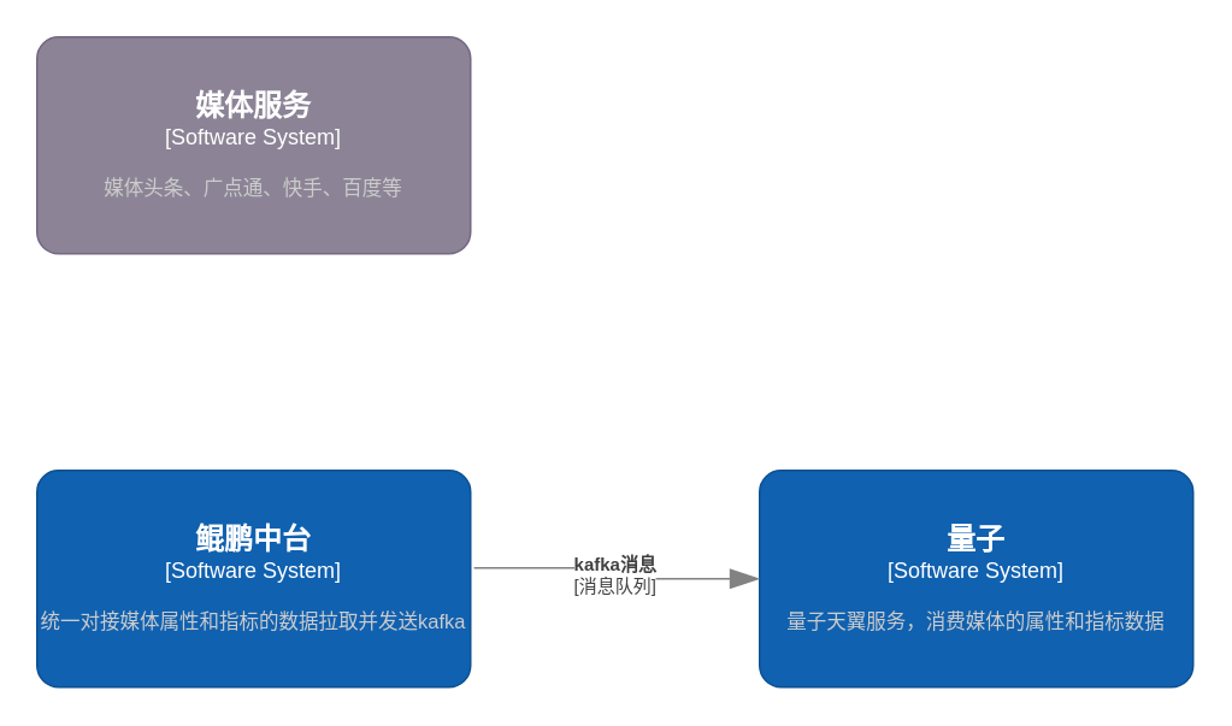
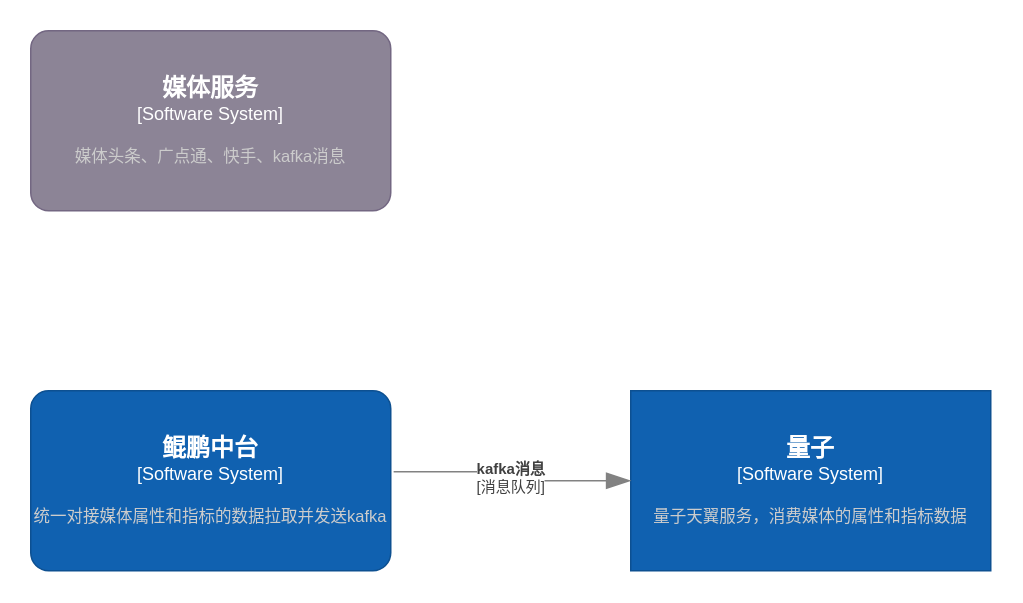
  <mxCell id="0" />
  <mxCell id="1" parent="0" />
- <mxCell id="2" value="&lt;font style=&quot;font-size: 16px&quot;&gt;&lt;b&gt;量子&lt;/b&gt;&lt;/font&gt;&lt;div&gt;[Software System]&lt;/div&gt;&lt;br&gt;&lt;div&gt;&lt;font style=&quot;font-size: 11px&quot;&gt;&lt;font color=&quot;#cccccc&quot;&gt;量子天翼服务，消费媒体的属性和指标数据&lt;/font&gt;&lt;/div&gt;" style="rounded=1;whiteSpace=wrap;html=1;labelBackgroundColor=none;fillColor=#1061B0;fontColor=#ffffff;align=center;arcSize=10;strokeColor=#0D5091;metaEdit=1;resizable=0;points=[[0.25,0,0],[0.5,0,0],[0.75,0,0],[1,0.25,0],[1,0.5,0],[1,0.75,0],[0.75,1,0],[0.5,1,0],[0.25,1,0],[0,0.75,0],[0,0.5,0],[0,0.25,0]];" parent="1" vertex="1"><mxGeometry x="420" y="260" width="240" height="120" as="geometry" /></mxCell>
+ <mxCell id="2" value="&lt;font style=&quot;font-size: 16px&quot;&gt;&lt;b&gt;量子&lt;/b&gt;&lt;/font&gt;&lt;div&gt;[Software System]&lt;/div&gt;&lt;br&gt;&lt;div&gt;&lt;font style=&quot;font-size: 11px&quot;&gt;&lt;font color=&quot;#cccccc&quot;&gt;量子天翼服务，消费媒体的属性和指标数据&lt;/font&gt;&lt;/div&gt;" style="whiteSpace=wrap;html=1;labelBackgroundColor=none;fillColor=#1061B0;fontColor=#ffffff;align=center;arcSize=10;strokeColor=#0D5091;metaEdit=1;resizable=0;points=[[0.25,0,0],[0.5,0,0],[0.75,0,0],[1,0.25,0],[1,0.5,0],[1,0.75,0],[0.75,1,0],[0.5,1,0],[0.25,1,0],[0,0.75,0],[0,0.5,0],[0,0.25,0]];rounded=0;" parent="1" vertex="1"><mxGeometry x="420" y="260" width="240" height="120" as="geometry" /></mxCell>
  <mxCell id="3" value="&lt;font style=&quot;font-size: 16px&quot;&gt;&lt;b&gt;鲲鹏中台&lt;/b&gt;&lt;/font&gt;&lt;div&gt;[Software System]&lt;/div&gt;&lt;br&gt;&lt;div&gt;&lt;font style=&quot;font-size: 11px&quot;&gt;&lt;font color=&quot;#cccccc&quot;&gt;统一对接媒体属性和指标的数据拉取并发送kafka&lt;/font&gt;&lt;/div&gt;" style="rounded=1;whiteSpace=wrap;html=1;labelBackgroundColor=none;fillColor=#1061B0;fontColor=#ffffff;align=center;arcSize=10;strokeColor=#0D5091;metaEdit=1;resizable=0;points=[[0.25,0,0],[0.5,0,0],[0.75,0,0],[1,0.25,0],[1,0.5,0],[1,0.75,0],[0.75,1,0],[0.5,1,0],[0.25,1,0],[0,0.75,0],[0,0.5,0],[0,0.25,0]];" parent="1" vertex="1"><mxGeometry x="20" y="260" width="240" height="120" as="geometry" /></mxCell>
- <mxCell id="4" value="&lt;font style=&quot;font-size: 16px&quot;&gt;&lt;b&gt;媒体服务&lt;/b&gt;&lt;/font&gt;&lt;div&gt;[Software System]&lt;/div&gt;&lt;br&gt;&lt;div&gt;&lt;font style=&quot;font-size: 11px&quot;&gt;&lt;font color=&quot;#cccccc&quot;&gt;媒体头条、广点通、快手、百度等&lt;/font&gt;&lt;/div&gt;" style="rounded=1;whiteSpace=wrap;html=1;labelBackgroundColor=none;fillColor=#8C8496;fontColor=#ffffff;align=center;arcSize=10;strokeColor=#736782;metaEdit=1;resizable=0;points=[[0.25,0,0],[0.5,0,0],[0.75,0,0],[1,0.25,0],[1,0.5,0],[1,0.75,0],[0.75,1,0],[0.5,1,0],[0.25,1,0],[0,0.75,0],[0,0.5,0],[0,0.25,0]];" vertex="1" parent="1"><mxGeometry x="20" y="20" width="240" height="120" as="geometry" /></mxCell>
+ <mxCell id="4" value="&lt;font style=&quot;font-size: 16px&quot;&gt;&lt;b&gt;媒体服务&lt;/b&gt;&lt;/font&gt;&lt;div&gt;[Software System]&lt;/div&gt;&lt;br&gt;&lt;div&gt;&lt;font style=&quot;font-size: 11px&quot;&gt;&lt;font color=&quot;#cccccc&quot;&gt;媒体头条、广点通、快手、kafka消息&lt;/font&gt;&lt;/div&gt;" style="rounded=1;whiteSpace=wrap;html=1;labelBackgroundColor=none;fillColor=#8C8496;fontColor=#ffffff;align=center;arcSize=10;strokeColor=#736782;metaEdit=1;resizable=0;points=[[0.25,0,0],[0.5,0,0],[0.75,0,0],[1,0.25,0],[1,0.5,0],[1,0.75,0],[0.75,1,0],[0.5,1,0],[0.25,1,0],[0,0.75,0],[0,0.5,0],[0,0.25,0]];" vertex="1" parent="1"><mxGeometry x="20" y="20" width="240" height="120" as="geometry" /></mxCell>
  <mxCell id="5" value="&lt;div style=&quot;text-align: left&quot;&gt;&lt;div style=&quot;text-align: center&quot;&gt;&lt;b&gt;kafka消息&lt;/b&gt;&lt;/div&gt;&lt;div style=&quot;text-align: center&quot;&gt;[消息队列]&lt;/div&gt;&lt;/div&gt;" style="endArrow=blockThin;html=1;fontSize=10;fontColor=#404040;strokeWidth=1;endFill=1;strokeColor=#828282;elbow=vertical;metaEdit=1;endSize=14;startSize=14;jumpStyle=arc;jumpSize=16;rounded=0;edgeStyle=orthogonalEdgeStyle;exitX=1.008;exitY=0.45;exitDx=0;exitDy=0;exitPerimeter=0;entryX=0;entryY=0.5;entryDx=0;entryDy=0;entryPerimeter=0;" edge="1" parent="1" source="3" target="2"><mxGeometry width="240" relative="1" as="geometry"><mxPoint x="310" y="340" as="sourcePoint" /><mxPoint x="550" y="340" as="targetPoint" /></mxGeometry></mxCell>
